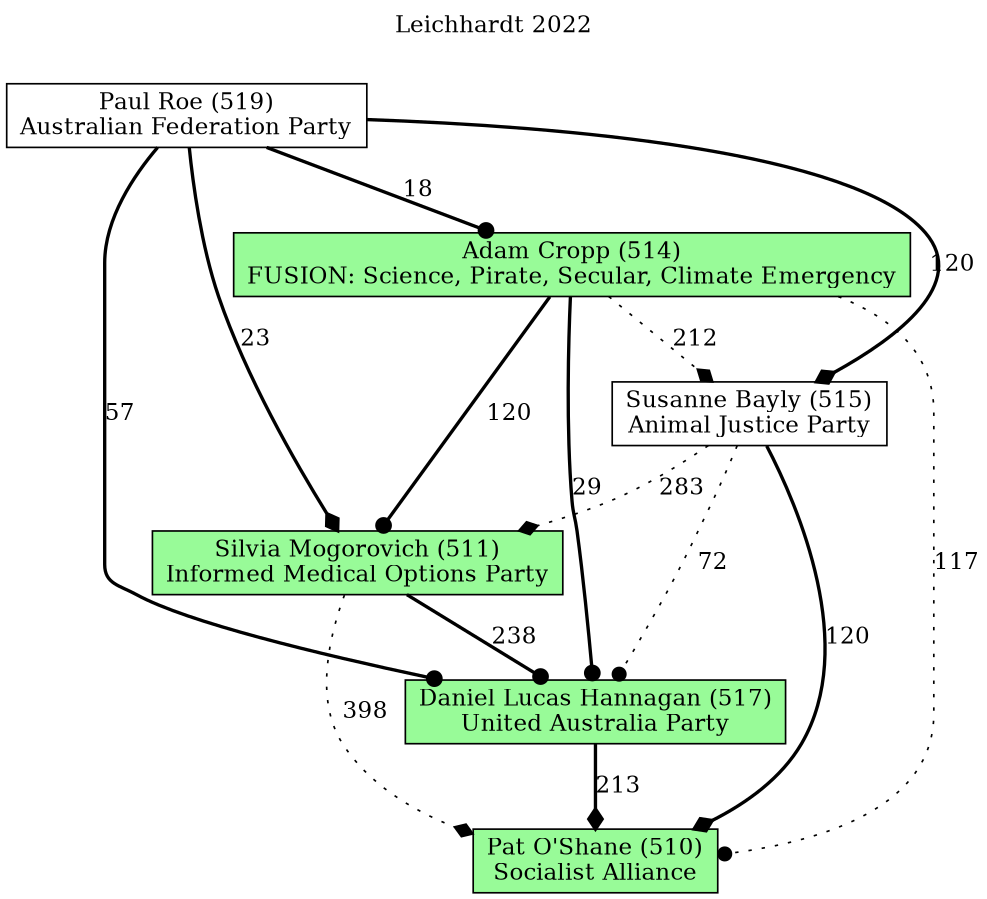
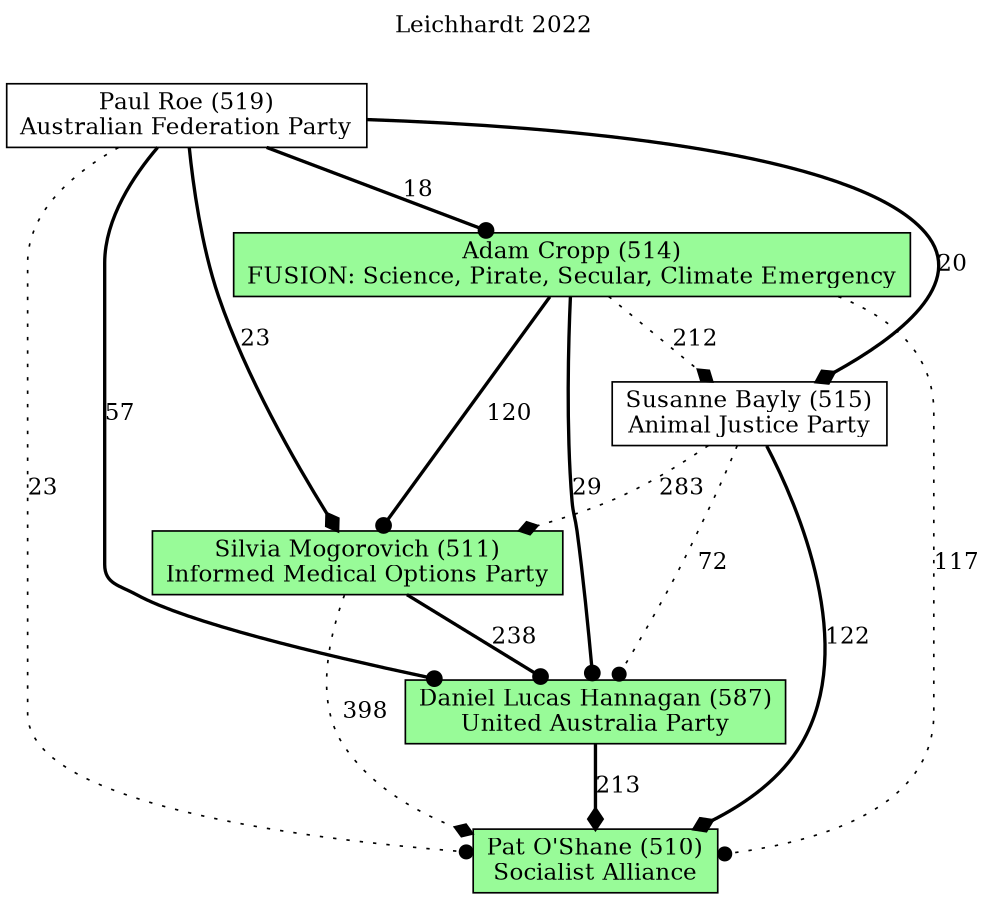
  digraph {
    label="Leichhardt 2022"
    labelloc=t
    mclimit=2
    node [fillcolor=palegreen shape=box style=filled]
    edge [arrowhead=dot style=bold]
    n1 [label="Pat O'Shane (510)\nSocialist Alliance"]
-   n2 [label="Daniel Lucas Hannagan (517)\nUnited Australia Party"]
+   n2 [label="Daniel Lucas Hannagan (587)\nUnited Australia Party"]
    n3 [label="Silvia Mogorovich (511)\nInformed Medical Options Party"]
    n4 [fillcolor=white label="Susanne Bayly (515)\nAnimal Justice Party"]
    n5 [label="Adam Cropp (514)\nFUSION: Science, Pirate, Secular, Climate Emergency"]
    n6 [fillcolor=white label="Paul Roe (519)\nAustralian Federation Party"]
    n2 -> n1 [arrowhead=diamond label=213]
    n3 -> n1 [arrowhead=diamond label=398 style=dotted]
    n3 -> n2 [label=238]
-   n4 -> n1 [arrowhead=diamond label=120]
+   n4 -> n1 [arrowhead=diamond label=122]
    n4 -> n2 [label=72 style=dotted]
    n4 -> n3 [arrowhead=diamond label=283 style=dotted]
    n5 -> n1 [label=117 style=dotted]
    n5 -> n2 [label=29]
    n5 -> n3 [label=120]
    n5 -> n4 [arrowhead=diamond label=212 style=dotted]
+   n6 -> n1 [label=23 style=dotted]
    n6 -> n2 [label=57]
    n6 -> n3 [arrowhead=diamond label=23]
-   n6 -> n4 [arrowhead=diamond label=120]
+   n6 -> n4 [arrowhead=diamond label=20]
    n6 -> n5 [label=18]
  }
